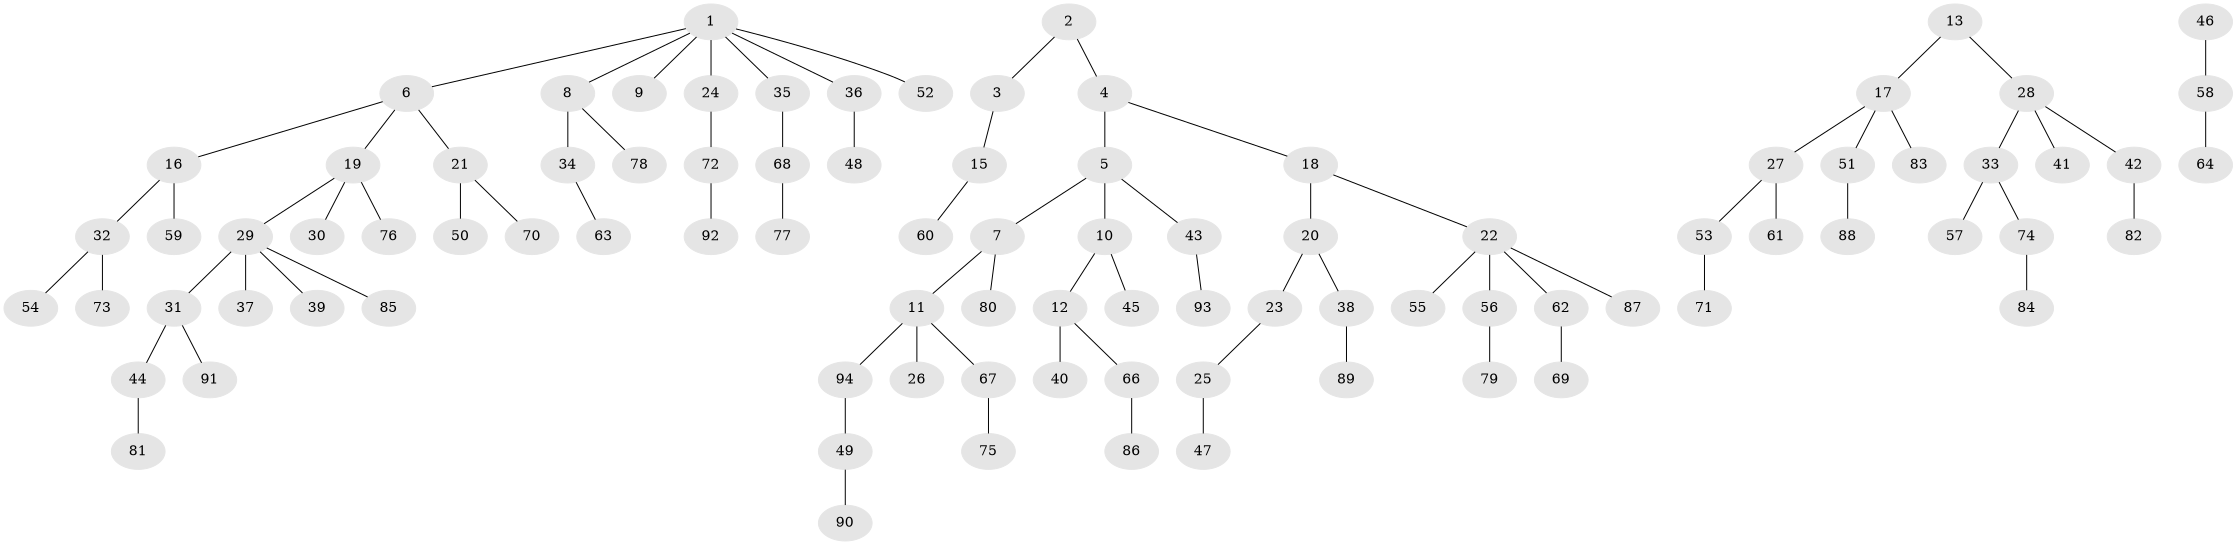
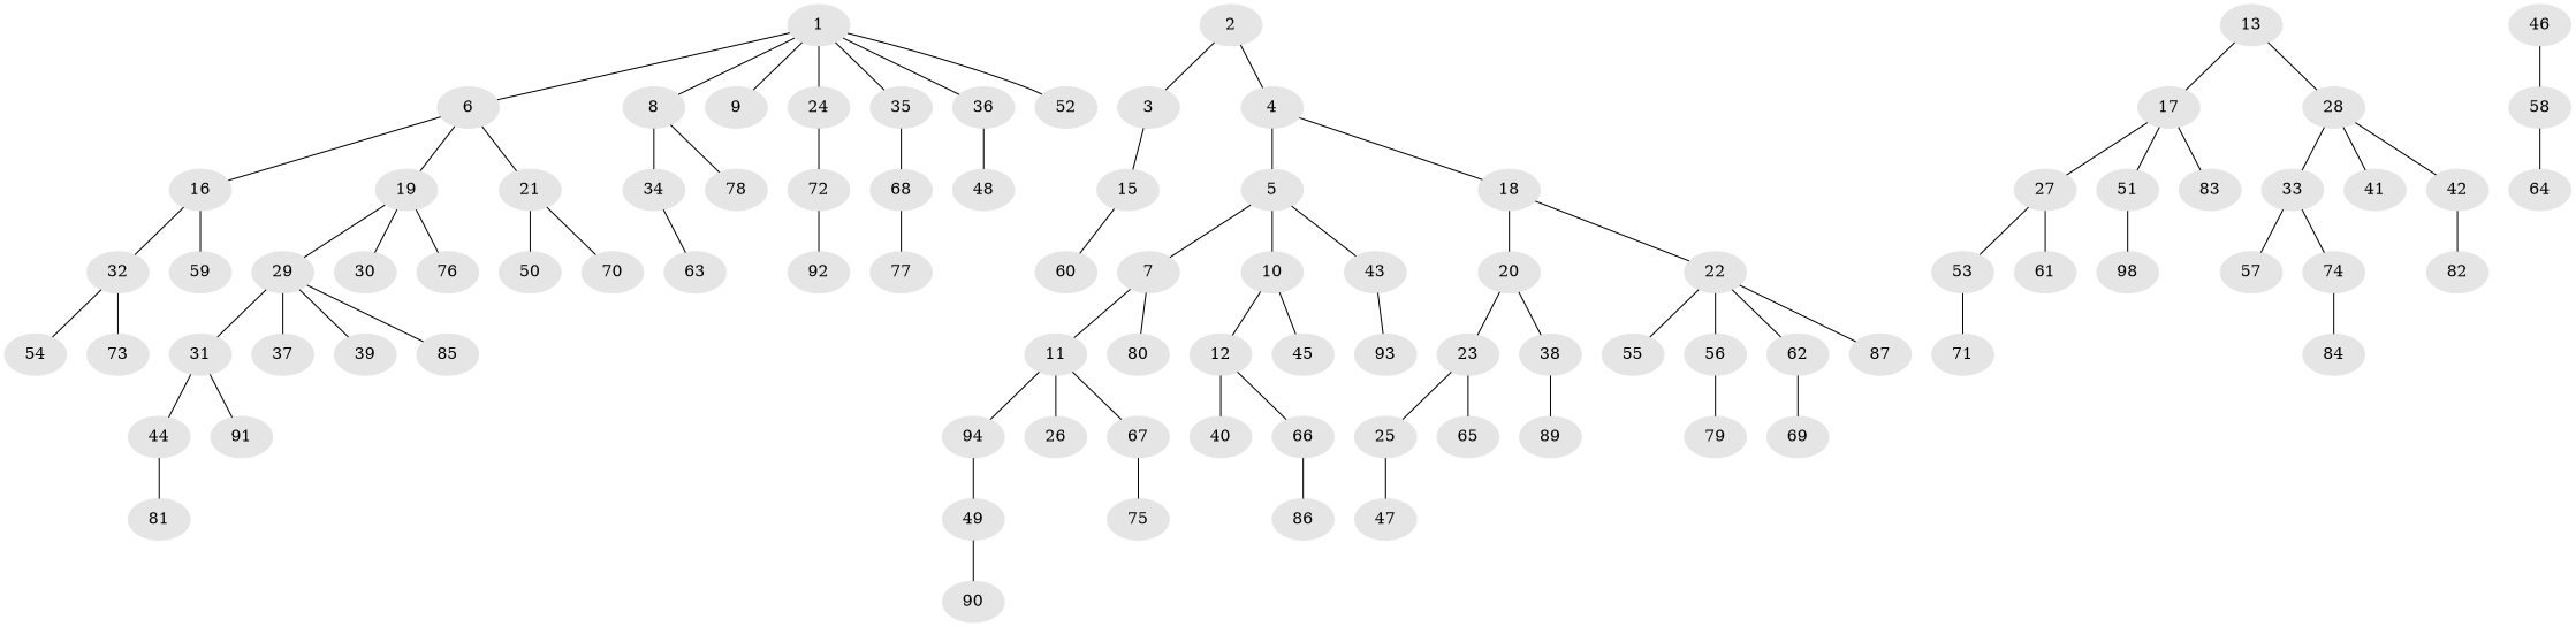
  graph {
    node [color=gray90 style=filled]
    1
    6
    8
    9
    24
    35
    36
    52
    2
    3
    4
    16
    19
    21
    34
    78
    72
    68
    48
    15
    5
    18
    13
    17
    28
    60
    7
    10
    43
    20
    22
    11
    80
    12
    45
    93
    32
    59
    29
    30
    76
    50
    70
    n44 [label=94]
    26
    67
    63
    46
    58
    40
    66
    49
    75
    86
    27
    51
    83
    33
    41
    42
    90
    54
    73
    53
    61
-   88
+   88 [label=98]
    23
    38
    55
    56
    62
    87
    31
    37
    39
    85
    25
+   65
    89
    79
    69
    47
    92
    71
    57
    74
    82
    44
    91
    81
    84
    77
    64
    1 -- 6
    1 -- 8
    1 -- 9
    1 -- 24
    1 -- 35
    1 -- 36
    1 -- 52
    6 -- 16
    6 -- 19
    6 -- 21
    8 -- 34
    8 -- 78
    24 -- 72
    35 -- 68
    36 -- 48
    2 -- 3
    2 -- 4
    3 -- 15
    4 -- 5
    4 -- 18
    16 -- 32
    16 -- 59
    19 -- 29
    19 -- 30
    19 -- 76
    21 -- 50
    21 -- 70
    34 -- 63
    72 -- 92
    68 -- 77
    15 -- 60
    5 -- 7
    5 -- 10
    5 -- 43
    18 -- 20
    18 -- 22
    13 -- 17
    13 -- 28
    17 -- 27
    17 -- 51
    17 -- 83
    28 -- 33
    28 -- 41
    28 -- 42
    7 -- 11
    7 -- 80
    10 -- 12
    10 -- 45
    43 -- 93
    20 -- 23
    20 -- 38
    22 -- 55
    22 -- 56
    22 -- 62
    22 -- 87
    11 -- n44
    11 -- 26
    11 -- 67
    12 -- 40
    12 -- 66
    32 -- 54
    32 -- 73
    29 -- 31
    29 -- 37
    29 -- 39
    29 -- 85
    n44 -- 49
    67 -- 75
    46 -- 58
    58 -- 64
    66 -- 86
    49 -- 90
    27 -- 53
    27 -- 61
    51 -- 88
    33 -- 57
    33 -- 74
    42 -- 82
    53 -- 71
    23 -- 25
+   23 -- 65
    38 -- 89
    56 -- 79
    62 -- 69
    31 -- 44
    31 -- 91
    25 -- 47
    74 -- 84
    44 -- 81
  }
